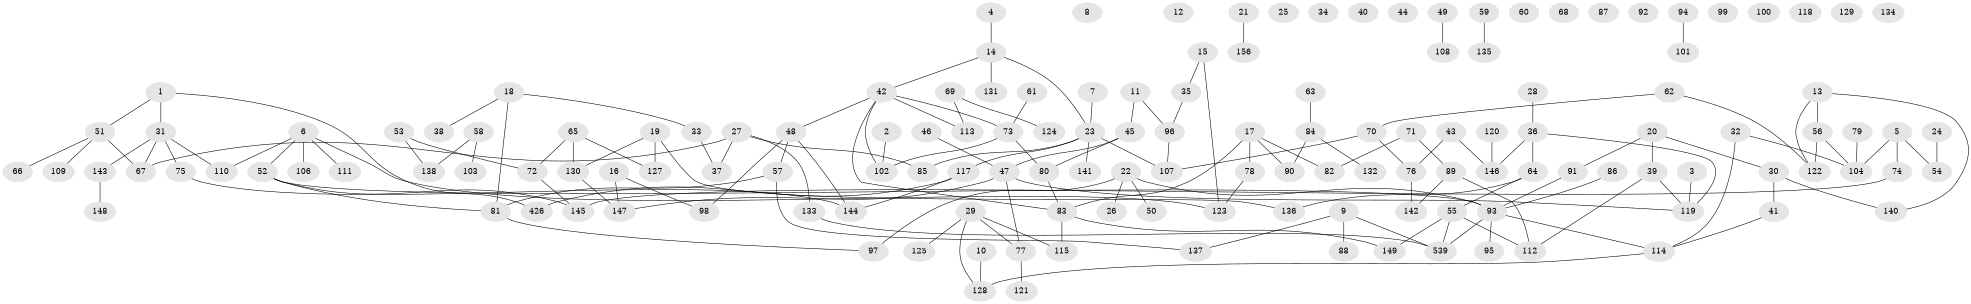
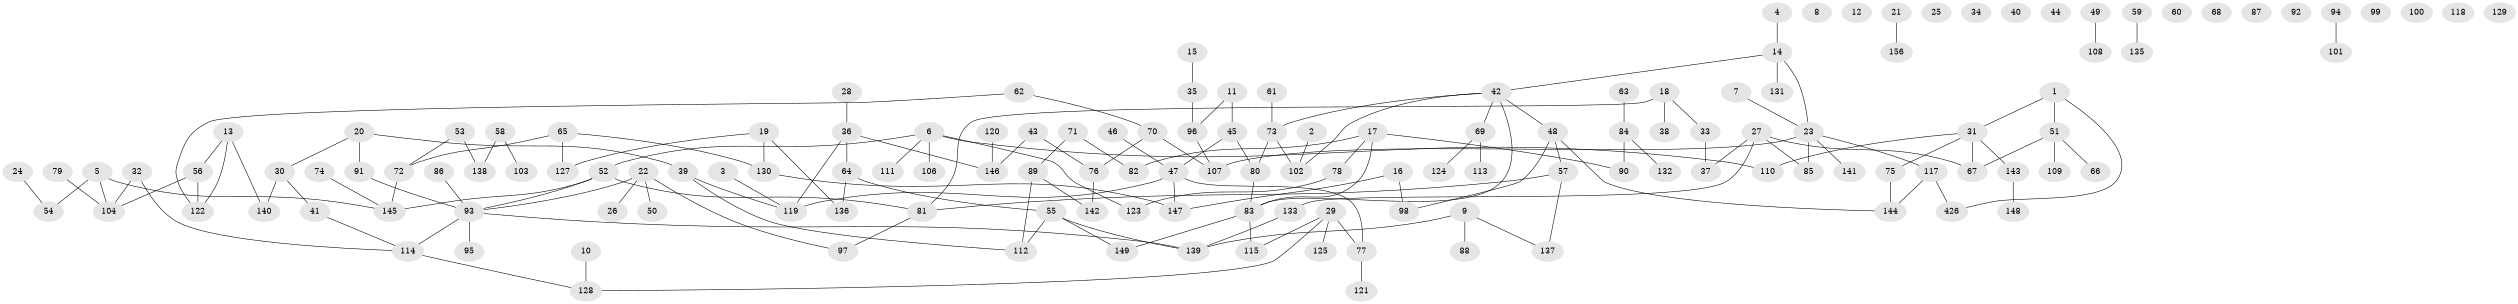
  graph {
    node [color=gray90 style=filled]
    1
    31
    51
    n4 [label=426]
    110
    67
    75
    143
    66
    109
    2
    102
    3
    119
    4
    14
    23
    42
    131
    5
    54
    104
    145
    6
    52
    106
    111
    123
    81
    93
    7
    85
    107
    117
    141
    8
    9
    88
    137
-   139 [label=539]
+   139
    10
    128
    11
    45
    96
    47
    80
    12
    13
    56
    122
    140
    83
    48
    73
    113
    15
    35
    16
    98
    147
    17
    78
    82
    90
    115
    149
    18
    33
    38
    37
    97
    19
    127
    130
    136
    20
    30
    39
    91
    41
    112
    57
    n84 [label=156]
    21
    22
    26
    50
    114
    95
    144
    24
    25
    27
    133
    28
    36
    64
    146
    29
    77
    125
    121
    148
    32
    34
    55
    40
    43
    76
    142
    44
    46
    49
    108
    53
    72
    138
    58
    103
    59
    135
    60
    61
    62
    70
    63
    84
    132
    65
    68
    69
    124
    71
    89
    74
    79
    86
    87
    92
    94
    101
    99
    100
    118
    120
    129
-   134
    1 -- 31
    1 -- 51
    1 -- n4
    31 -- 110
    31 -- 67
    31 -- 75
    31 -- 143
    51 -- 67
    51 -- 66
    51 -- 109
    75 -- 144
    143 -- 148
    2 -- 102
    3 -- 119
    4 -- 14
    14 -- 23
    14 -- 42
    14 -- 131
    23 -- 85
    23 -- 107
    23 -- 117
    23 -- 141
    42 -- 102
    42 -- 83
    42 -- 48
    42 -- 73
-   42 -- 113
+   42 -- 69
    5 -- 54
    5 -- 104
-   5 -- 74
+   5 -- 145
    6 -- 110
    6 -- 52
    6 -- 106
    6 -- 111
    6 -- 123
    52 -- 145
    52 -- 81
    52 -- 93
    81 -- 97
    93 -- 139
    93 -- 114
    93 -- 95
    7 -- 23
    117 -- n4
    117 -- 144
    9 -- 88
    9 -- 137
    9 -- 139
    10 -- 128
    11 -- 45
    11 -- 96
    45 -- 47
    45 -- 80
    96 -- 107
    47 -- 119
    47 -- 147
    47 -- 77
    80 -- 83
    13 -- 56
    13 -- 122
    13 -- 140
    56 -- 104
    56 -- 122
    83 -- 115
    83 -- 149
    48 -- 98
    48 -- 57
    48 -- 144
    73 -- 102
    73 -- 80
-   15 -- 123
    15 -- 35
    35 -- 96
    16 -- 98
    16 -- 147
    17 -- 83
    17 -- 78
    17 -- 82
    17 -- 90
    78 -- 123
    18 -- 81
    18 -- 33
    18 -- 38
    33 -- 37
    19 -- 127
    19 -- 130
    19 -- 136
    130 -- 147
    20 -- 30
    20 -- 39
    20 -- 91
    30 -- 140
    30 -- 41
    39 -- 119
    39 -- 112
    91 -- 93
    41 -- 114
    57 -- 81
    57 -- 137
    21 -- n84
    22 -- 93
    22 -- 97
    22 -- 26
    22 -- 50
    114 -- 128
    24 -- 54
    27 -- 67
    27 -- 85
    27 -- 37
    27 -- 133
    133 -- 139
    28 -- 36
    36 -- 119
    36 -- 64
    36 -- 146
    64 -- 136
    64 -- 55
    29 -- 128
    29 -- 115
    29 -- 77
    29 -- 125
    77 -- 121
    32 -- 104
    32 -- 114
    55 -- 139
    55 -- 149
    55 -- 112
    43 -- 146
    43 -- 76
    76 -- 142
    46 -- 47
    49 -- 108
    53 -- 72
    53 -- 138
    72 -- 145
    58 -- 138
    58 -- 103
    59 -- 135
    61 -- 73
    62 -- 122
    62 -- 70
    70 -- 107
    70 -- 76
    63 -- 84
    84 -- 90
    84 -- 132
    65 -- 127
    65 -- 130
    65 -- 72
    69 -- 113
    69 -- 124
    71 -- 82
    71 -- 89
    89 -- 112
    89 -- 142
    74 -- 145
    79 -- 104
    86 -- 93
    94 -- 101
    120 -- 146
  }
